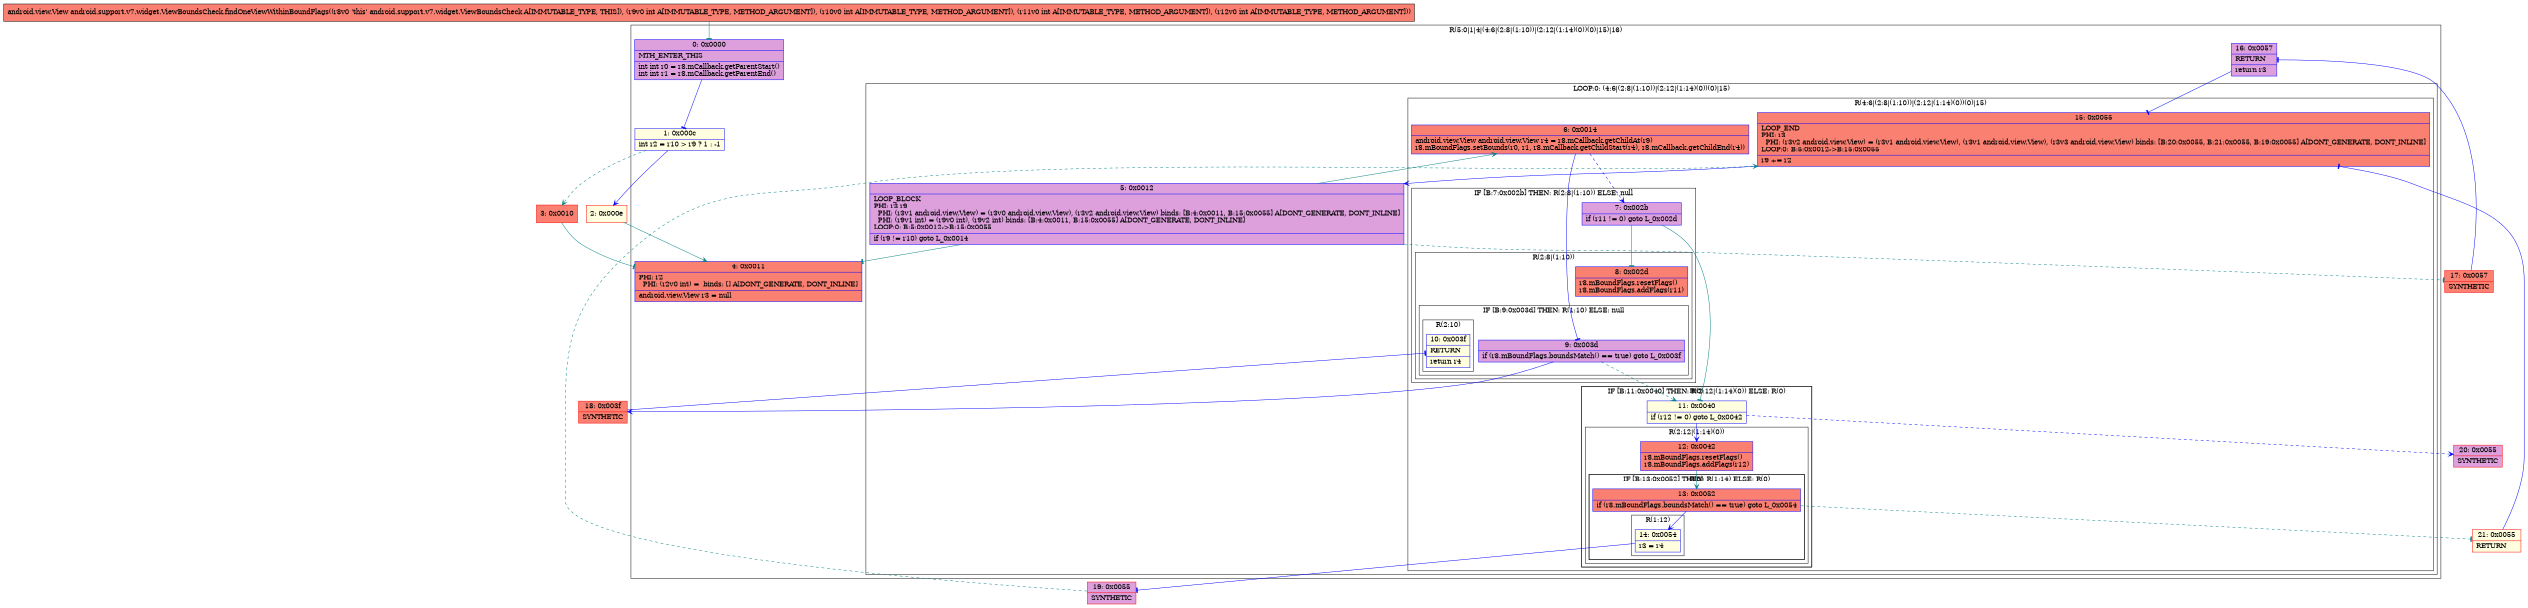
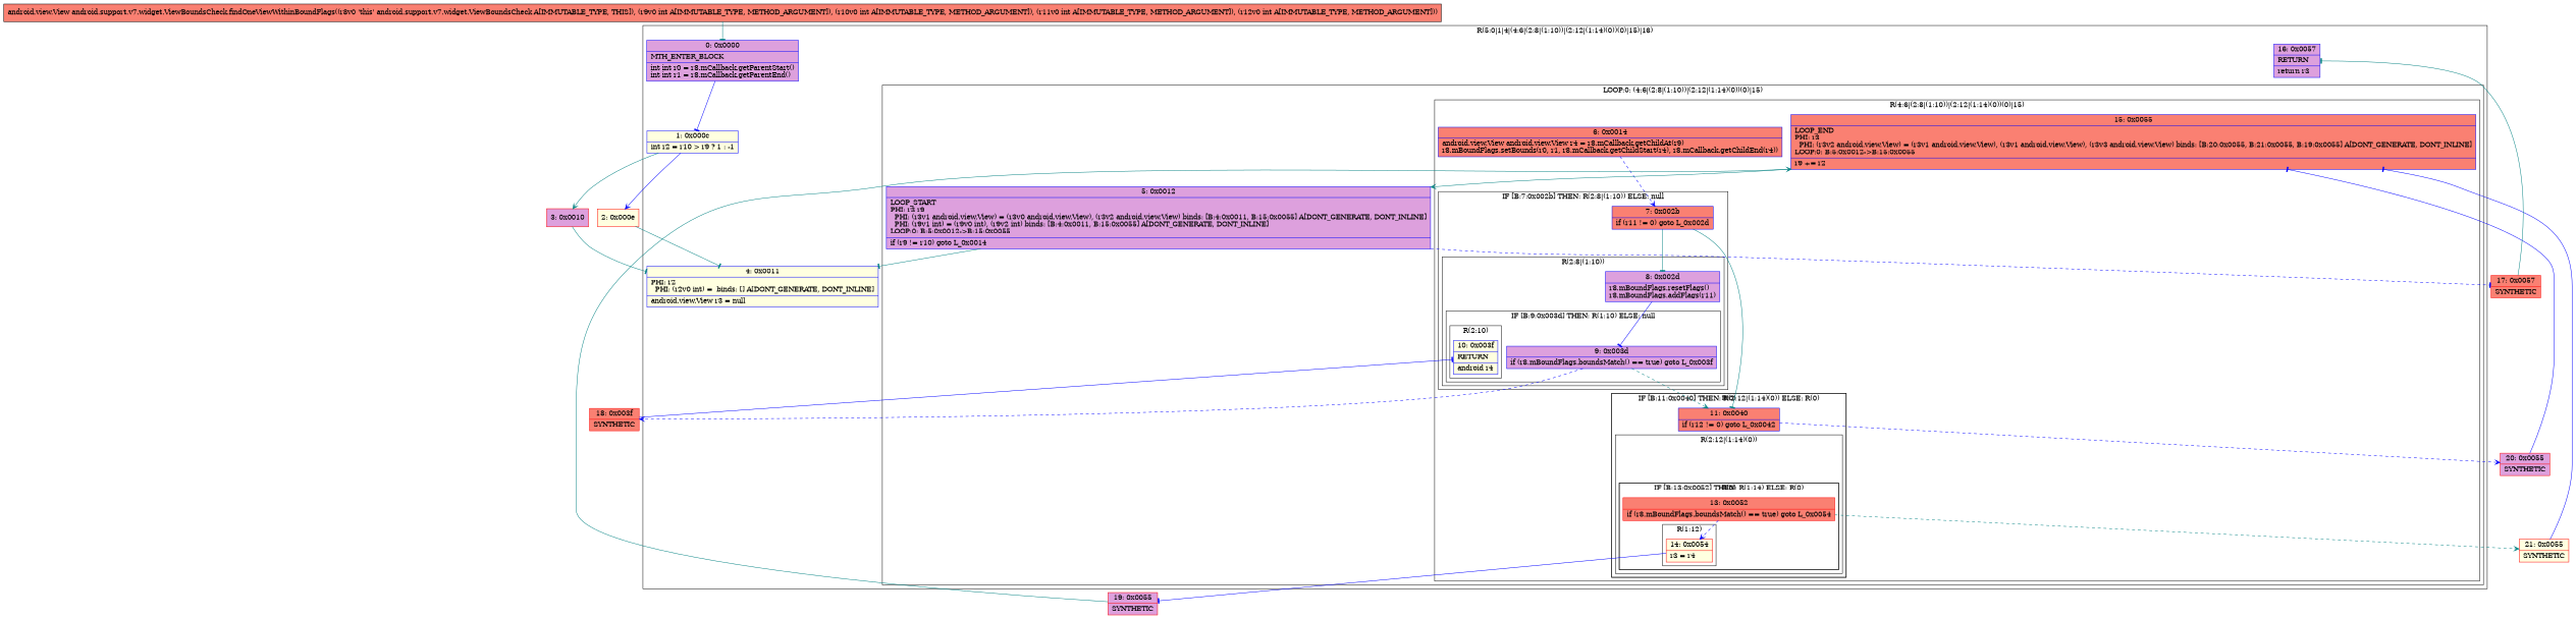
  digraph {
    node [color=blue fillcolor=salmon shape=record style=filled]
    edge [arrowhead=tee color=teal]
-   n1 [fillcolor=lightyellow label="{10\:\ 0x003f|RETURN\l|return r4\l}"]
+   n1 [fillcolor=lightyellow label="{10\:\ 0x003f|RETURN\l|android r4\l}"]
    n2 [fillcolor=plum label="{9\:\ 0x003d|if (r8.mBoundFlags.boundsMatch() == true) goto L_0x003f\l}"]
-   n3 [label="{8\:\ 0x002d|r8.mBoundFlags.resetFlags()\lr8.mBoundFlags.addFlags(r11)\l}"]
-   n4 [fillcolor=plum label="{7\:\ 0x002b|if (r11 != 0) goto L_0x002d\l}"]
-   n5 [fillcolor=lightyellow label="{14\:\ 0x0054|r3 = r4\l}"]
-   n6 [label="{13\:\ 0x0052|if (r8.mBoundFlags.boundsMatch() == true) goto L_0x0054\l}"]
-   n7 [label="{12\:\ 0x0042|r8.mBoundFlags.resetFlags()\lr8.mBoundFlags.addFlags(r12)\l}"]
-   n8 [fillcolor=lightyellow label="{11\:\ 0x0040|if (r12 != 0) goto L_0x0042\l}"]
+   n3 [fillcolor=plum label="{8\:\ 0x002d|r8.mBoundFlags.resetFlags()\lr8.mBoundFlags.addFlags(r11)\l}"]
+   n4 [label="{7\:\ 0x002b|if (r11 != 0) goto L_0x002d\l}"]
+   n5 [color=red fillcolor=lightyellow label="{14\:\ 0x0054|r3 = r4\l}"]
+   n6 [color=red label="{13\:\ 0x0052|if (r8.mBoundFlags.boundsMatch() == true) goto L_0x0054\l}"]
+   n8 [label="{11\:\ 0x0040|if (r12 != 0) goto L_0x0042\l}"]
    n9 [label="{6\:\ 0x0014|android.view.View android.view.View r4 = r8.mCallback.getChildAt(r9)\lr8.mBoundFlags.setBounds(r0, r1, r8.mCallback.getChildStart(r4), r8.mCallback.getChildEnd(r4))\l}"]
    n10 [label="{15\:\ 0x0055|LOOP_END\lPHI: r3 \l  PHI: (r3v2 android.view.View) = (r3v1 android.view.View), (r3v1 android.view.View), (r3v3 android.view.View) binds: [B:20:0x0055, B:21:0x0055, B:19:0x0055] A[DONT_GENERATE, DONT_INLINE]\lLOOP:0: B:5:0x0012\-\>B:15:0x0055\l|r9 += r2\l}"]
-   n11 [fillcolor=plum label="{5\:\ 0x0012|LOOP_BLOCK\lPHI: r3 r9 \l  PHI: (r3v1 android.view.View) = (r3v0 android.view.View), (r3v2 android.view.View) binds: [B:4:0x0011, B:15:0x0055] A[DONT_GENERATE, DONT_INLINE]\l  PHI: (r9v1 int) = (r9v0 int), (r9v2 int) binds: [B:4:0x0011, B:15:0x0055] A[DONT_GENERATE, DONT_INLINE]\lLOOP:0: B:5:0x0012\-\>B:15:0x0055\l|if (r9 != r10) goto L_0x0014\l}"]
-   n12 [fillcolor=plum label="{0\:\ 0x0000|MTH_ENTER_THIS\l|int int r0 = r8.mCallback.getParentStart()\lint int r1 = r8.mCallback.getParentEnd()\l}"]
+   n11 [fillcolor=plum label="{5\:\ 0x0012|LOOP_START\lPHI: r3 r9 \l  PHI: (r3v1 android.view.View) = (r3v0 android.view.View), (r3v2 android.view.View) binds: [B:4:0x0011, B:15:0x0055] A[DONT_GENERATE, DONT_INLINE]\l  PHI: (r9v1 int) = (r9v0 int), (r9v2 int) binds: [B:4:0x0011, B:15:0x0055] A[DONT_GENERATE, DONT_INLINE]\lLOOP:0: B:5:0x0012\-\>B:15:0x0055\l|if (r9 != r10) goto L_0x0014\l}"]
+   n12 [fillcolor=plum label="{0\:\ 0x0000|MTH_ENTER_BLOCK\l|int int r0 = r8.mCallback.getParentStart()\lint int r1 = r8.mCallback.getParentEnd()\l}"]
    n13 [fillcolor=lightyellow label="{1\:\ 0x000c|int r2 = r10 \> r9 ? 1 : \-1\l}"]
-   n14 [label="{4\:\ 0x0011|PHI: r2 \l  PHI: (r2v0 int) =  binds: [] A[DONT_GENERATE, DONT_INLINE]\l|android.view.View r3 = null\l}"]
+   n14 [fillcolor=lightyellow label="{4\:\ 0x0011|PHI: r2 \l  PHI: (r2v0 int) =  binds: [] A[DONT_GENERATE, DONT_INLINE]\l|android.view.View r3 = null\l}"]
    n15 [fillcolor=plum label="{16\:\ 0x0057|RETURN\l|return r3\l}"]
    n16 [color=red label="{18\:\ 0x003f|SYNTHETIC\l}"]
    n17 [color=red fillcolor=plum label="{19\:\ 0x0055|SYNTHETIC\l}"]
-   n18 [color=red fillcolor=lightyellow label="{21\:\ 0x0055|RETURN\l}"]
+   n18 [color=red fillcolor=lightyellow label="{21\:\ 0x0055|SYNTHETIC\l}"]
    n19 [color=red fillcolor=plum label="{20\:\ 0x0055|SYNTHETIC\l}"]
    n20 [color=red label="{17\:\ 0x0057|SYNTHETIC\l}"]
    n21 [color=red fillcolor=lightyellow label="{2\:\ 0x000e}"]
-   n22 [color=red label="{3\:\ 0x0010}"]
+   n22 [color=red fillcolor=plum label="{3\:\ 0x0010}"]
    n23 [label="{android.view.View android.support.v7.widget.ViewBoundsCheck.findOneViewWithinBoundFlags((r8v0 'this' android.support.v7.widget.ViewBoundsCheck A[IMMUTABLE_TYPE, THIS]), (r9v0 int A[IMMUTABLE_TYPE, METHOD_ARGUMENT]), (r10v0 int A[IMMUTABLE_TYPE, METHOD_ARGUMENT]), (r11v0 int A[IMMUTABLE_TYPE, METHOD_ARGUMENT]), (r12v0 int A[IMMUTABLE_TYPE, METHOD_ARGUMENT])) }" color=""]
    subgraph cluster_1 {
      label="R(5:0|1|4|(4:6|(2:8|(1:10))|(2:12|(1:14)(0))(0)|15)|16)"
      n12
      n13
      n14
      n15
      subgraph cluster_2 {
        label="LOOP:0: (4:6|(2:8|(1:10))|(2:12|(1:14)(0))(0)|15)"
        n11
        subgraph cluster_3 {
          label="R(4:6|(2:8|(1:10))|(2:12|(1:14)(0))(0)|15)"
          n9
          n10
          subgraph cluster_4 {
            label="IF [B:7:0x002b] THEN: R(2:8|(1:10)) ELSE: null"
            n4
            subgraph cluster_5 {
              label="R(2:8|(1:10))"
              n3
              subgraph cluster_6 {
                label="IF [B:9:0x003d] THEN: R(1:10) ELSE: null"
                n2
                subgraph cluster_7 {
                  label="R(2:10)"
                  n1
                }
              }
            }
          }
          subgraph cluster_8 {
            label="IF [B:11:0x0040] THEN: R(2:12|(1:14)(0)) ELSE: R(0)"
            n8
            subgraph cluster_9 {
              label="R(2:12|(1:14)(0))"
-             n7
              subgraph cluster_10 {
                label="IF [B:13:0x0052] THEN: R(1:14) ELSE: R(0)"
                n6
                subgraph cluster_11 {
                  label="R(1:12)"
                  n5
                }
                subgraph cluster_12 {
                  label="R(0)"
                }
              }
            }
            subgraph cluster_13 {
              label="R(0)"
            }
          }
        }
      }
    }
    n2 -> n8 [arrowhead=vee style=dashed]
-   n2 -> n16 [arrowhead=vee color=blue]
-   n9 -> n2 [color=blue]
+   n2 -> n16 [arrowhead=vee color=blue style=dashed]
+   n3 -> n2 [color=blue]
    n4 -> n3
    n4 -> n8 [style=solid]
    n5 -> n17 [color=blue]
-   n6 -> n5 [arrowhead=vee color=blue]
-   n6 -> n18 [style=dashed]
-   n7 -> n6 [arrowhead=vee]
-   n8 -> n7 [arrowhead=vee color=blue]
+   n6 -> n5 [arrowhead=vee color=blue style=dashed]
+   n6 -> n18 [arrowhead=vee style=dashed]
    n8 -> n19 [arrowhead=vee color=blue style=dashed]
    n9 -> n4 [arrowhead=vee color=blue style=dashed]
-   n10 -> n11 [arrowhead=vee color=blue]
-   n11 -> n9 [arrowhead=vee]
+   n10 -> n11 [arrowhead=vee]
    n11 -> n14
-   n11 -> n20 [style=dashed]
+   n11 -> n20 [color=blue style=dashed]
    n12 -> n13 [color=blue]
    n13 -> n21 [arrowhead=vee color=blue]
-   n13 -> n22 [arrowhead=vee style=dashed]
+   n13 -> n22 [arrowhead=vee]
    n16 -> n1 [color=blue]
-   n17 -> n10 [arrowhead=vee style=dashed]
+   n17 -> n10 [arrowhead=vee]
    n18 -> n10 [color=blue]
-   n15 -> n10 [color=blue]
-   n20 -> n15 [color=blue]
-   n21 -> n14 [arrowhead=vee]
+   n19 -> n10 [color=blue]
+   n20 -> n15
+   n21 -> n14
    n22 -> n14
    n23 -> n12
  }
